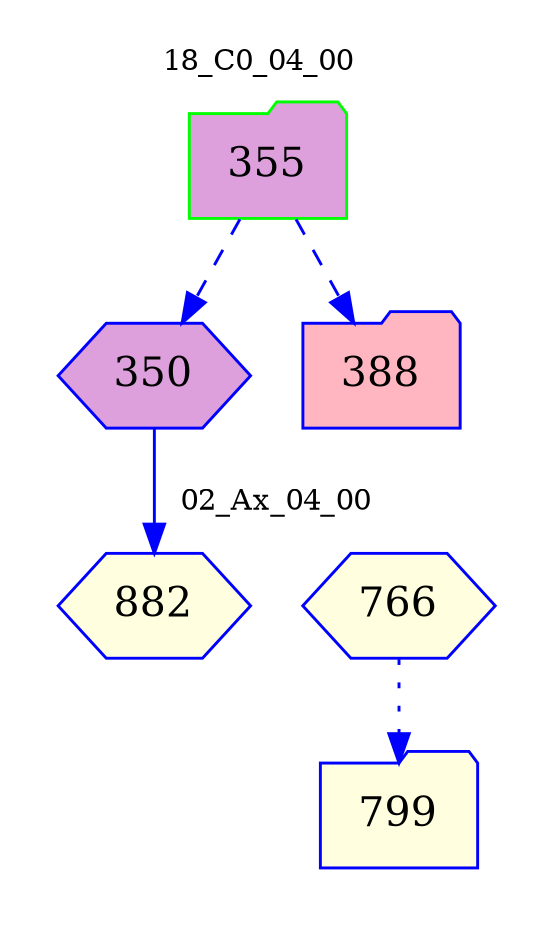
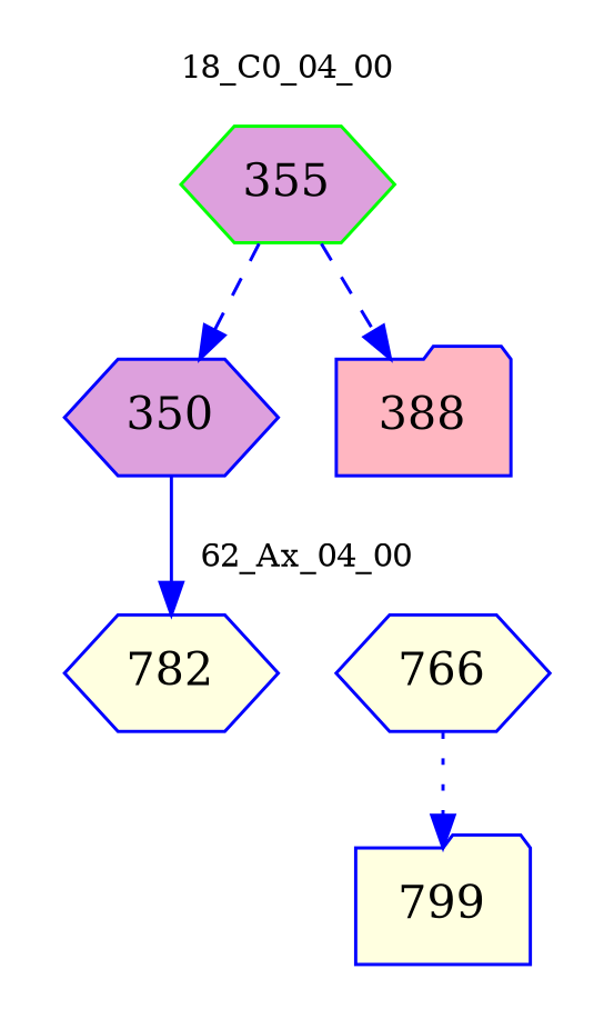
  digraph {
    node [color=blue fillcolor=lightyellow shape=hexagon style=filled]
    edge [color=blue style=dashed]
    n1 [label=766]
-   n2 [label=882]
+   n2 [label=782]
    n3 [label=799 shape=folder]
-   n4 [color=green fillcolor=plum label=355 shape=folder]
+   n4 [color=green fillcolor=plum label=355]
    n5 [fillcolor=plum label=350]
    n6 [fillcolor=lightpink label=388 shape=folder]
    subgraph cluster_1 {
      color=white
      fontsize=10
-     label="02_Ax_04_00"
+     label="62_Ax_04_00"
      n1
      n2
      n3
    }
    subgraph cluster_2 {
      color=white
      fontsize=10
      label="18_C0_04_00"
      n4
      n5
      n6
    }
    n1 -> n3 [style=dotted]
    n4 -> n5
    n4 -> n6
    n5 -> n2 [style=solid]
  }
